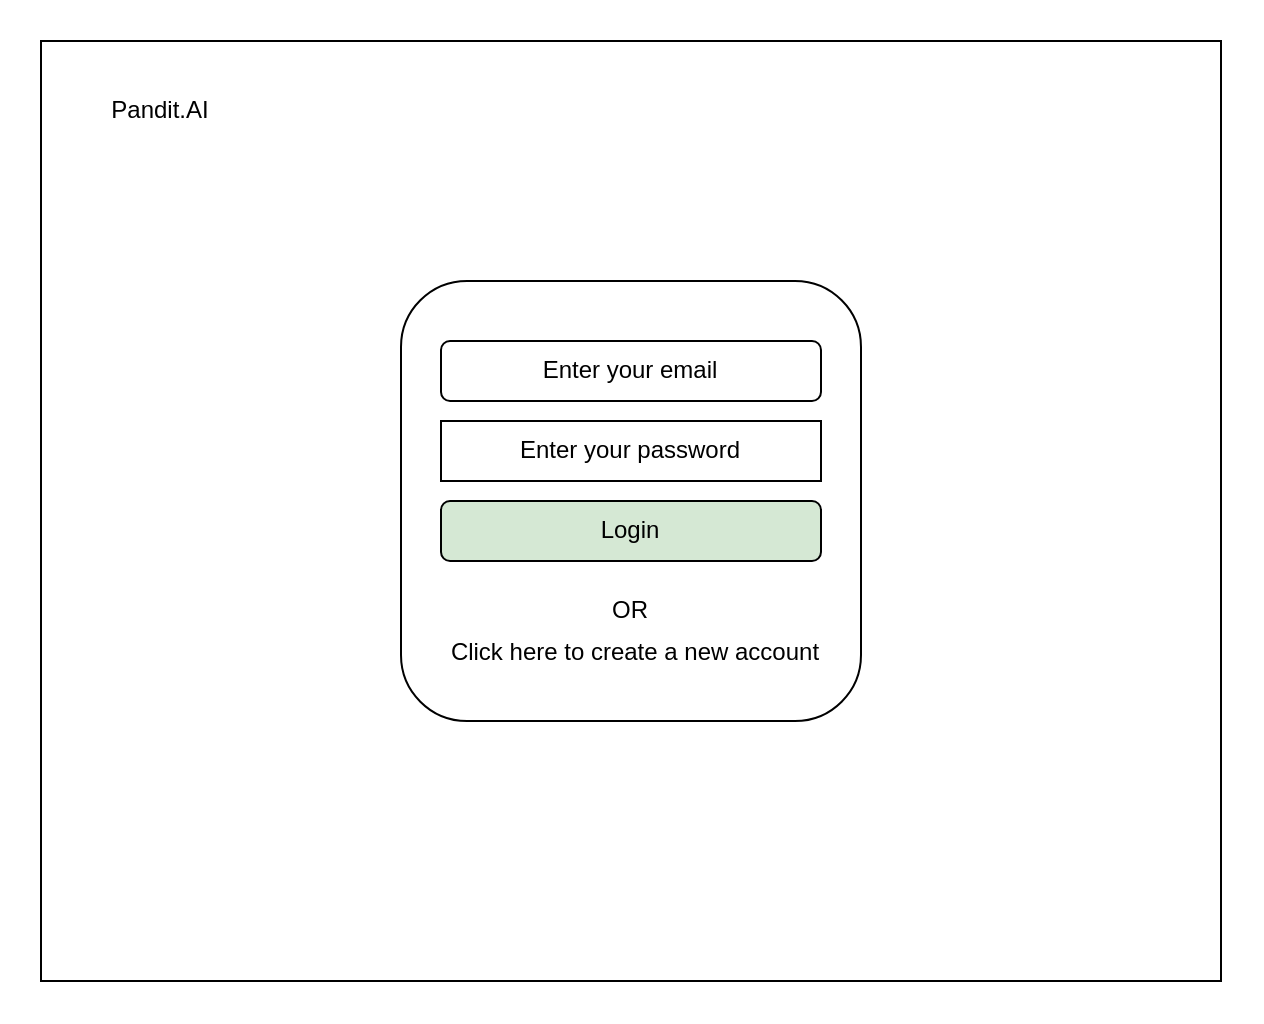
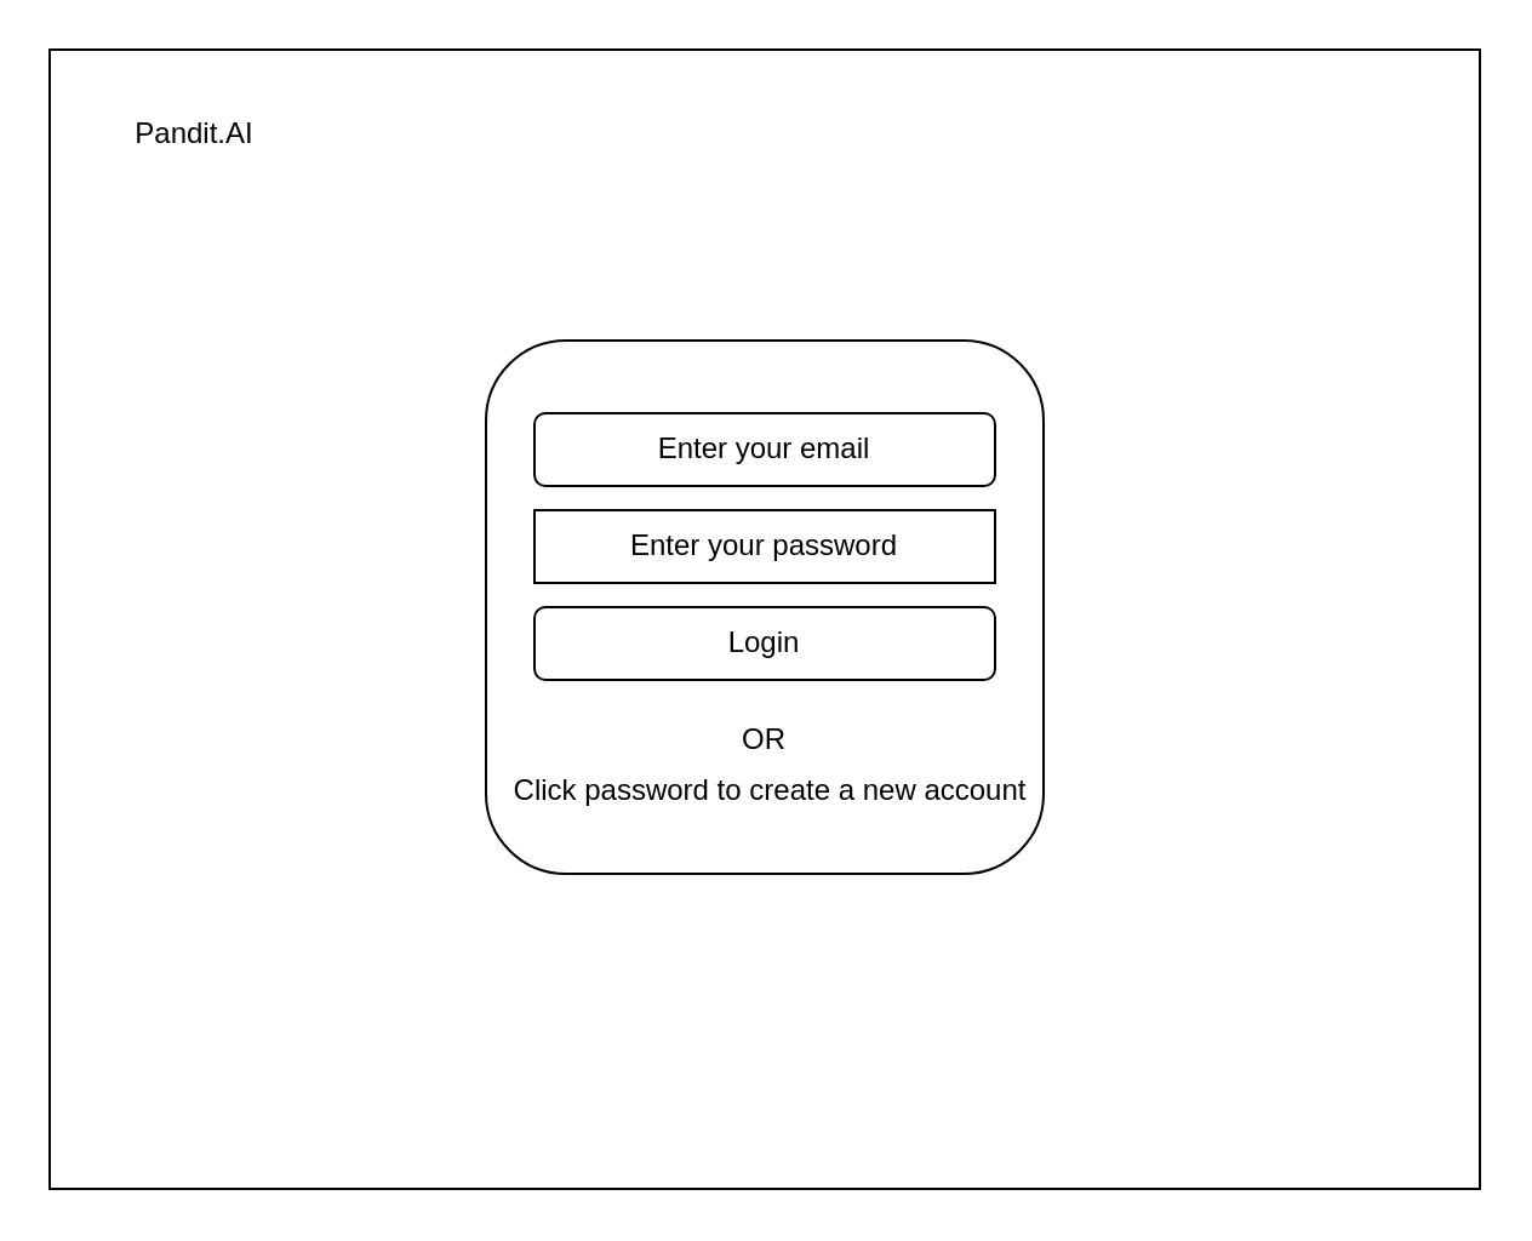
  <mxCell id="0" />
  <mxCell id="1" parent="0" />
  <mxCell id="2" value="" style="rounded=0;whiteSpace=wrap;html=1;" vertex="1" parent="1"><mxGeometry x="20" y="20" width="590" height="470" as="geometry" /></mxCell>
  <mxCell id="3" value="Pandit.AI" style="text;html=1;strokeColor=none;fillColor=none;align=center;verticalAlign=middle;whiteSpace=wrap;rounded=0;" vertex="1" parent="1"><mxGeometry x="50" y="40" width="60" height="30" as="geometry" /></mxCell>
  <mxCell id="4" value="" style="rounded=1;whiteSpace=wrap;html=1;" vertex="1" parent="1"><mxGeometry x="200" y="140" width="230" height="220" as="geometry" /></mxCell>
  <mxCell id="5" value="Enter your email" style="rounded=1;whiteSpace=wrap;html=1;" vertex="1" parent="1"><mxGeometry x="220" y="170" width="190" height="30" as="geometry" /></mxCell>
  <mxCell id="6" value="Enter your password" style="whiteSpace=wrap;html=1;rounded=0;" vertex="1" parent="1"><mxGeometry x="220" y="210" width="190" height="30" as="geometry" /></mxCell>
- <mxCell id="7" value="Login" style="rounded=1;whiteSpace=wrap;html=1;fillColor=#d5e8d4;" vertex="1" parent="1"><mxGeometry x="220" y="250" width="190" height="30" as="geometry" /></mxCell>
+ <mxCell id="7" value="Login" style="rounded=1;whiteSpace=wrap;html=1;" vertex="1" parent="1"><mxGeometry x="220" y="250" width="190" height="30" as="geometry" /></mxCell>
  <mxCell id="8" value="OR" style="text;html=1;strokeColor=none;fillColor=none;align=center;verticalAlign=middle;whiteSpace=wrap;rounded=0;" vertex="1" parent="1"><mxGeometry x="285" y="290" width="60" height="30" as="geometry" /></mxCell>
- <mxCell id="9" value="Click here to create a new account" style="text;html=1;strokeColor=none;fillColor=none;align=center;verticalAlign=middle;whiteSpace=wrap;rounded=0;" vertex="1" parent="1"><mxGeometry x="165" y="310" width="305" height="32.5" as="geometry" /></mxCell>
+ <mxCell id="9" value="Click password to create a new account" style="text;html=1;strokeColor=none;fillColor=none;align=center;verticalAlign=middle;whiteSpace=wrap;rounded=0;" vertex="1" parent="1"><mxGeometry x="165" y="310" width="305" height="32.5" as="geometry" /></mxCell>
